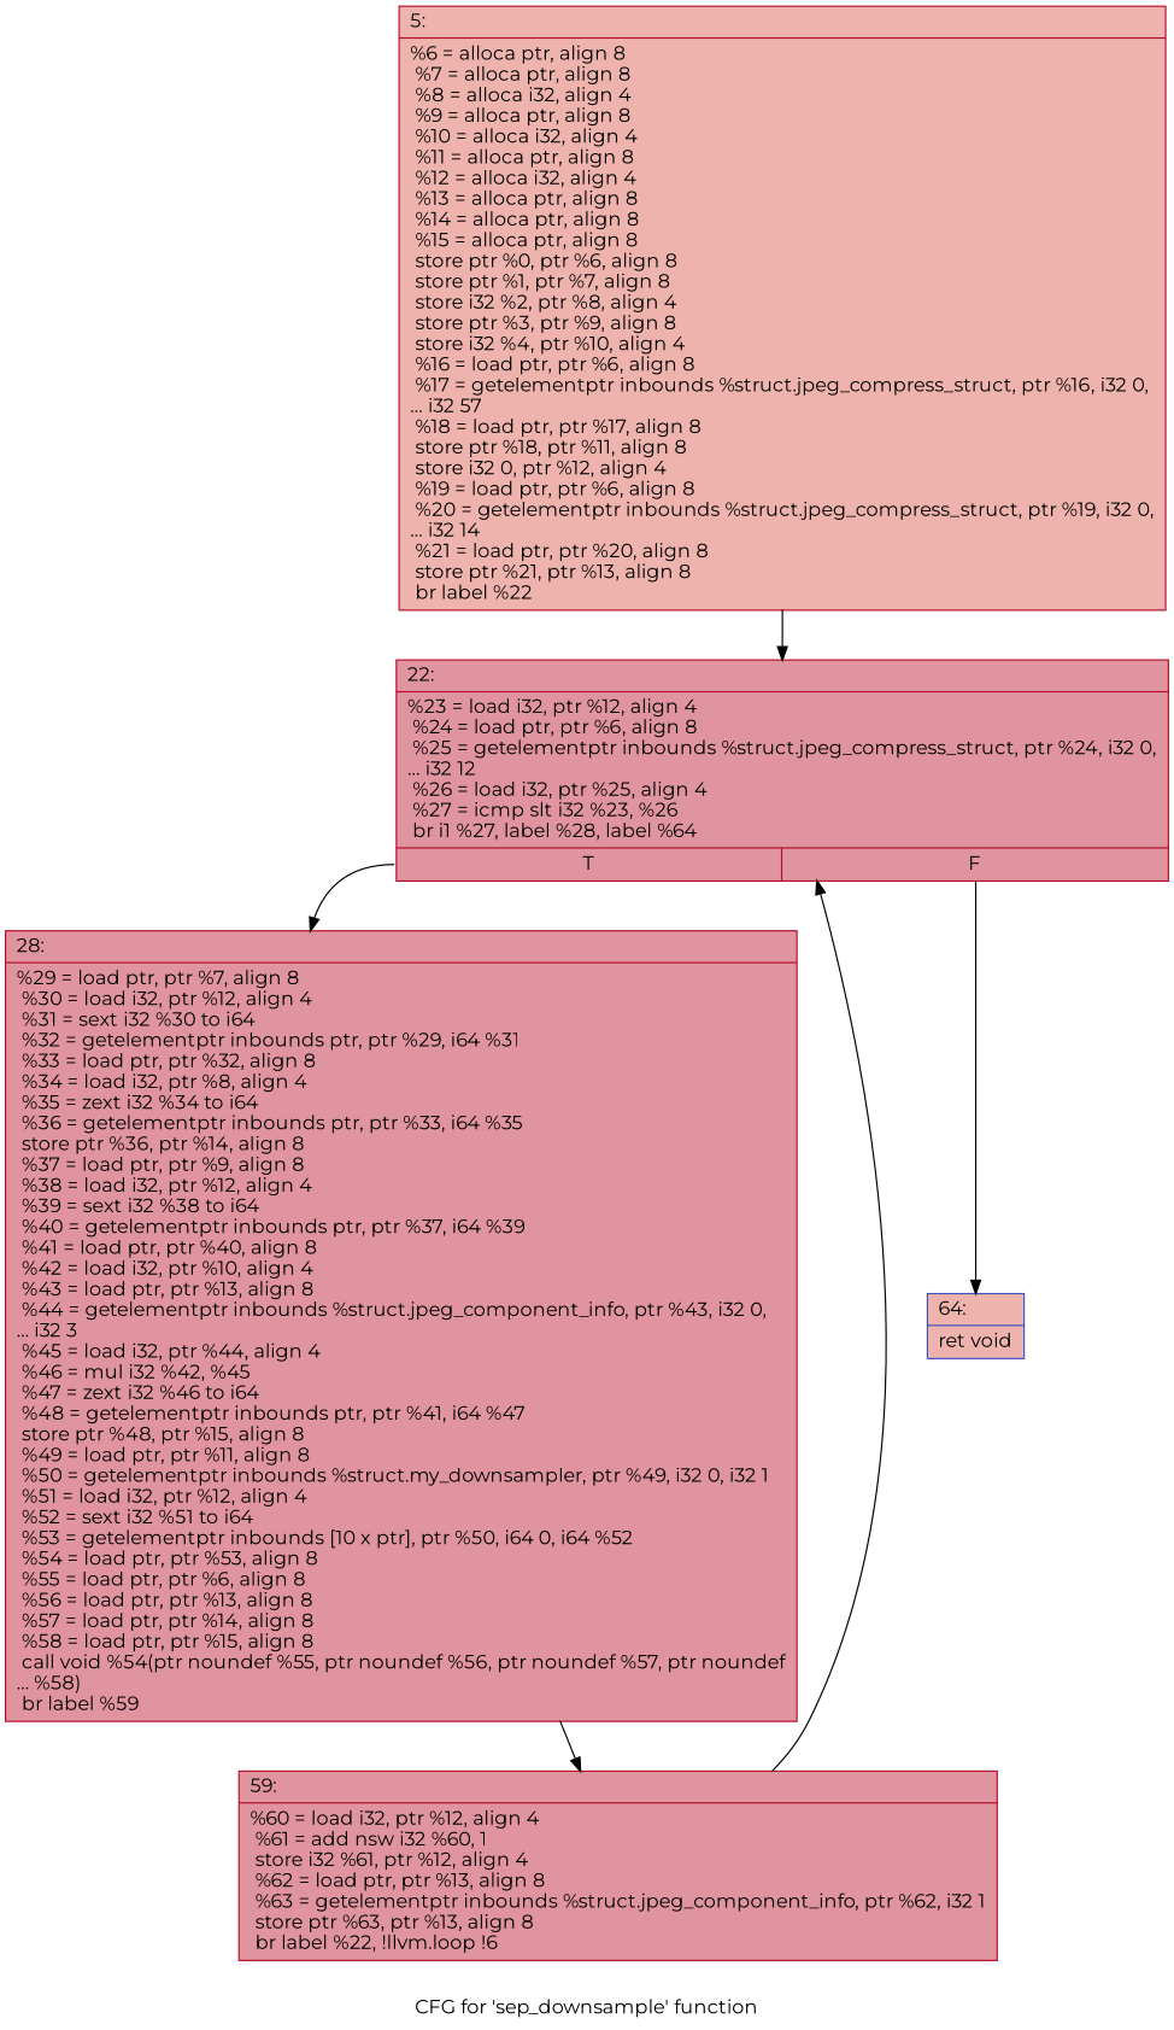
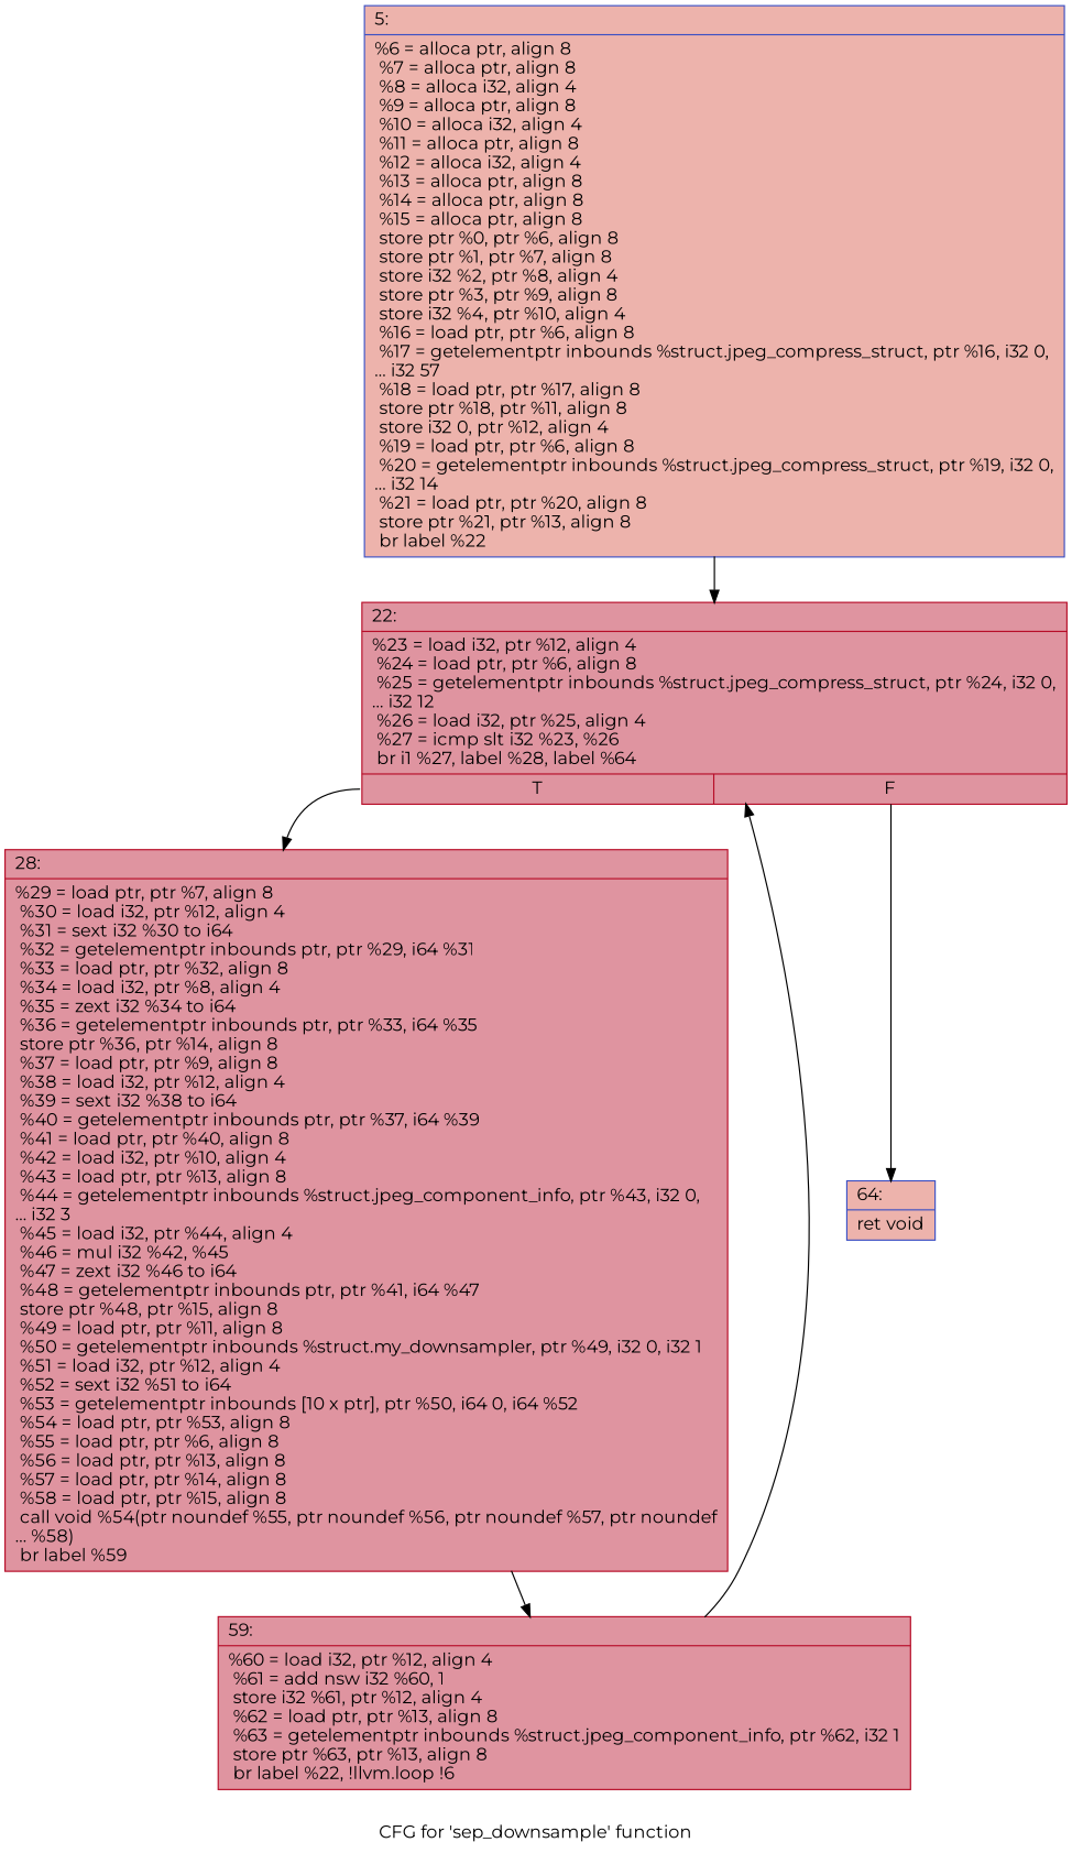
  digraph {
    label="CFG for 'sep_downsample' function"
    fontname=Montserrat
    node [color="#b70d28ff" fillcolor="#b70d2870" fontname=Montserrat shape=record style=filled]
    edge [fontname=Montserrat]
-   n1 [fillcolor="#d6524470" label="{5:\l|  %6 = alloca ptr, align 8\l  %7 = alloca ptr, align 8\l  %8 = alloca i32, align 4\l  %9 = alloca ptr, align 8\l  %10 = alloca i32, align 4\l  %11 = alloca ptr, align 8\l  %12 = alloca i32, align 4\l  %13 = alloca ptr, align 8\l  %14 = alloca ptr, align 8\l  %15 = alloca ptr, align 8\l  store ptr %0, ptr %6, align 8\l  store ptr %1, ptr %7, align 8\l  store i32 %2, ptr %8, align 4\l  store ptr %3, ptr %9, align 8\l  store i32 %4, ptr %10, align 4\l  %16 = load ptr, ptr %6, align 8\l  %17 = getelementptr inbounds %struct.jpeg_compress_struct, ptr %16, i32 0,\l... i32 57\l  %18 = load ptr, ptr %17, align 8\l  store ptr %18, ptr %11, align 8\l  store i32 0, ptr %12, align 4\l  %19 = load ptr, ptr %6, align 8\l  %20 = getelementptr inbounds %struct.jpeg_compress_struct, ptr %19, i32 0,\l... i32 14\l  %21 = load ptr, ptr %20, align 8\l  store ptr %21, ptr %13, align 8\l  br label %22\l}"]
+   n1 [color="#3d50c3ff" fillcolor="#d6524470" label="{5:\l|  %6 = alloca ptr, align 8\l  %7 = alloca ptr, align 8\l  %8 = alloca i32, align 4\l  %9 = alloca ptr, align 8\l  %10 = alloca i32, align 4\l  %11 = alloca ptr, align 8\l  %12 = alloca i32, align 4\l  %13 = alloca ptr, align 8\l  %14 = alloca ptr, align 8\l  %15 = alloca ptr, align 8\l  store ptr %0, ptr %6, align 8\l  store ptr %1, ptr %7, align 8\l  store i32 %2, ptr %8, align 4\l  store ptr %3, ptr %9, align 8\l  store i32 %4, ptr %10, align 4\l  %16 = load ptr, ptr %6, align 8\l  %17 = getelementptr inbounds %struct.jpeg_compress_struct, ptr %16, i32 0,\l... i32 57\l  %18 = load ptr, ptr %17, align 8\l  store ptr %18, ptr %11, align 8\l  store i32 0, ptr %12, align 4\l  %19 = load ptr, ptr %6, align 8\l  %20 = getelementptr inbounds %struct.jpeg_compress_struct, ptr %19, i32 0,\l... i32 14\l  %21 = load ptr, ptr %20, align 8\l  store ptr %21, ptr %13, align 8\l  br label %22\l}"]
    n2 [label="{22:\l|  %23 = load i32, ptr %12, align 4\l  %24 = load ptr, ptr %6, align 8\l  %25 = getelementptr inbounds %struct.jpeg_compress_struct, ptr %24, i32 0,\l... i32 12\l  %26 = load i32, ptr %25, align 4\l  %27 = icmp slt i32 %23, %26\l  br i1 %27, label %28, label %64\l|{<s0>T|<s1>F}}"]
    n3 [label="{28:\l|  %29 = load ptr, ptr %7, align 8\l  %30 = load i32, ptr %12, align 4\l  %31 = sext i32 %30 to i64\l  %32 = getelementptr inbounds ptr, ptr %29, i64 %31\l  %33 = load ptr, ptr %32, align 8\l  %34 = load i32, ptr %8, align 4\l  %35 = zext i32 %34 to i64\l  %36 = getelementptr inbounds ptr, ptr %33, i64 %35\l  store ptr %36, ptr %14, align 8\l  %37 = load ptr, ptr %9, align 8\l  %38 = load i32, ptr %12, align 4\l  %39 = sext i32 %38 to i64\l  %40 = getelementptr inbounds ptr, ptr %37, i64 %39\l  %41 = load ptr, ptr %40, align 8\l  %42 = load i32, ptr %10, align 4\l  %43 = load ptr, ptr %13, align 8\l  %44 = getelementptr inbounds %struct.jpeg_component_info, ptr %43, i32 0,\l... i32 3\l  %45 = load i32, ptr %44, align 4\l  %46 = mul i32 %42, %45\l  %47 = zext i32 %46 to i64\l  %48 = getelementptr inbounds ptr, ptr %41, i64 %47\l  store ptr %48, ptr %15, align 8\l  %49 = load ptr, ptr %11, align 8\l  %50 = getelementptr inbounds %struct.my_downsampler, ptr %49, i32 0, i32 1\l  %51 = load i32, ptr %12, align 4\l  %52 = sext i32 %51 to i64\l  %53 = getelementptr inbounds [10 x ptr], ptr %50, i64 0, i64 %52\l  %54 = load ptr, ptr %53, align 8\l  %55 = load ptr, ptr %6, align 8\l  %56 = load ptr, ptr %13, align 8\l  %57 = load ptr, ptr %14, align 8\l  %58 = load ptr, ptr %15, align 8\l  call void %54(ptr noundef %55, ptr noundef %56, ptr noundef %57, ptr noundef\l... %58)\l  br label %59\l}"]
    n4 [color="#3d50c3ff" fillcolor="#d6524470" label="{64:\l|  ret void\l}"]
    n5 [label="{59:\l|  %60 = load i32, ptr %12, align 4\l  %61 = add nsw i32 %60, 1\l  store i32 %61, ptr %12, align 4\l  %62 = load ptr, ptr %13, align 8\l  %63 = getelementptr inbounds %struct.jpeg_component_info, ptr %62, i32 1\l  store ptr %63, ptr %13, align 8\l  br label %22, !llvm.loop !6\l}"]
    n1 -> n2
    n2 -> n3 [tailport=s0]
    n2 -> n4 [tailport=s1]
    n3 -> n5
    n5 -> n2
  }
